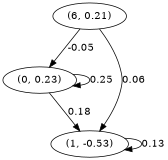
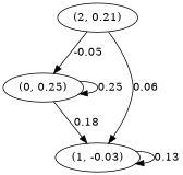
  digraph {
-   n1 [label="(0, 0.23)"]
-   n2 [label="(1, -0.53)"]
-   n3 [label="(6, 0.21)"]
+   n1 [label="(0, 0.25)"]
+   n2 [label="(1, -0.03)"]
+   n3 [label="(2, 0.21)"]
    n1 -> n1 [label=0.25]
    n1 -> n2 [label=0.18]
    n2 -> n2 [label=0.13]
    n3 -> n1 [label=-0.05]
    n3 -> n2 [label=0.06]
  }
